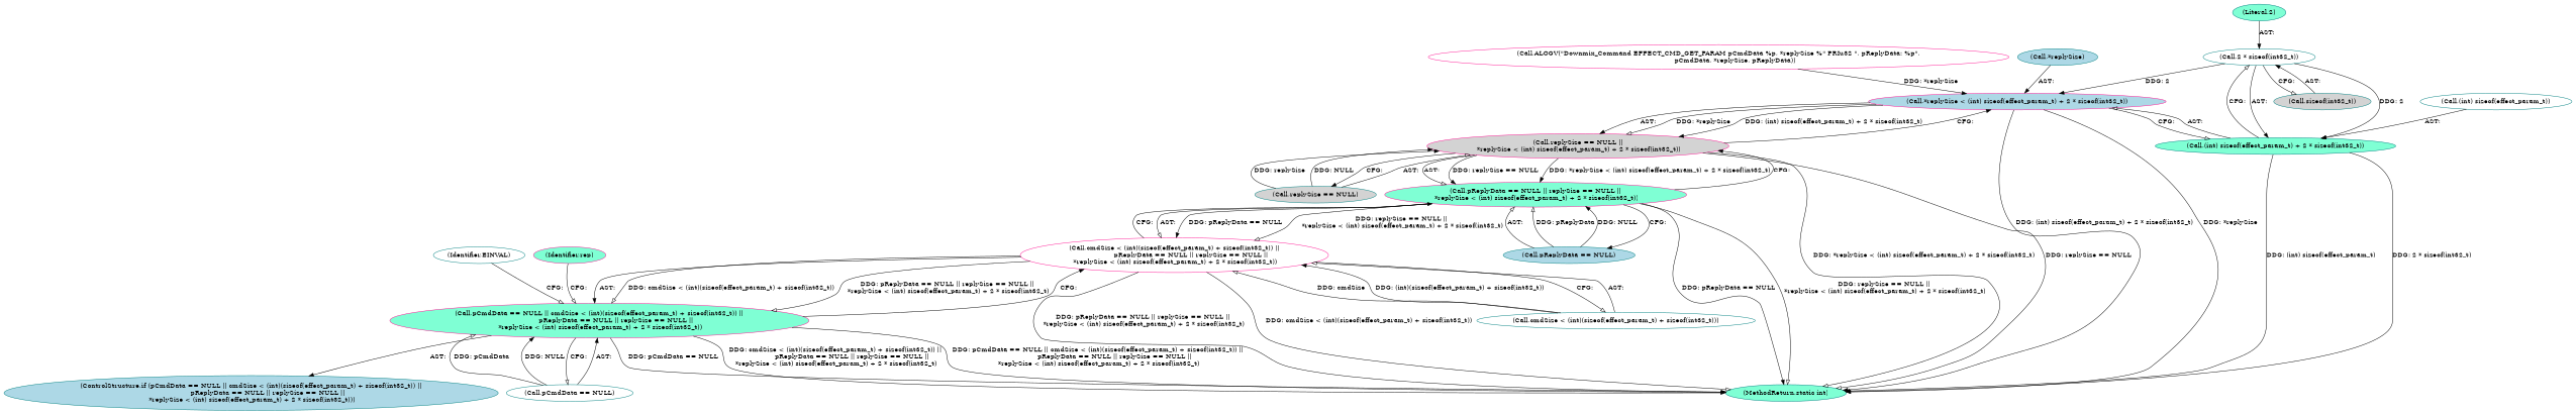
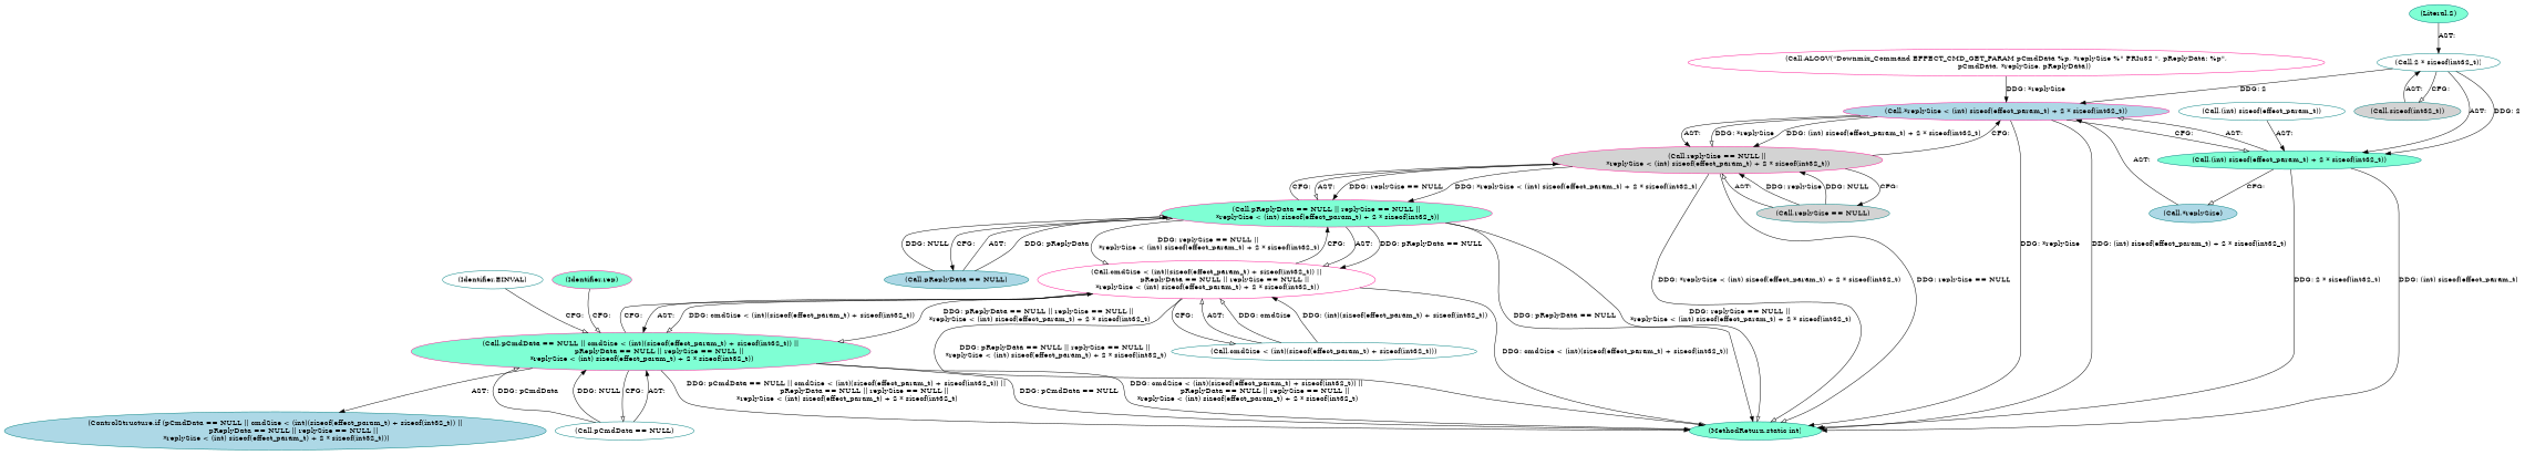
  digraph {
    node [color=teal fillcolor=white style=filled]
    edge [arrowhead=normal]
    n1 [label="(Call,2 * sizeof(int32_t))"]
    n2 [color=deeppink fillcolor=lightblue label="(Call,*replySize < (int) sizeof(effect_param_t) + 2 * sizeof(int32_t))"]
    n3 [fillcolor=aquamarine label="(Call,(int) sizeof(effect_param_t) + 2 * sizeof(int32_t))"]
    n4 [fillcolor=lightgrey label="(Call,sizeof(int32_t))"]
    n5 [color=deeppink fillcolor=lightgrey label="(Call,replySize == NULL ||\n *replySize < (int) sizeof(effect_param_t) + 2 * sizeof(int32_t))"]
    n6 [fillcolor=aquamarine label="(MethodReturn,static int)"]
    n7 [color=deeppink fillcolor=aquamarine label="(Call,pReplyData == NULL || replySize == NULL ||\n *replySize < (int) sizeof(effect_param_t) + 2 * sizeof(int32_t))"]
    n8 [fillcolor=lightgrey label="(Call,replySize == NULL)"]
    n9 [color=deeppink label="(Call,cmdSize < (int)(sizeof(effect_param_t) + sizeof(int32_t)) ||\n                pReplyData == NULL || replySize == NULL ||\n *replySize < (int) sizeof(effect_param_t) + 2 * sizeof(int32_t))"]
    n10 [fillcolor=lightblue label="(Call,pReplyData == NULL)"]
    n11 [color=deeppink fillcolor=aquamarine label="(Call,pCmdData == NULL || cmdSize < (int)(sizeof(effect_param_t) + sizeof(int32_t)) ||\n                pReplyData == NULL || replySize == NULL ||\n *replySize < (int) sizeof(effect_param_t) + 2 * sizeof(int32_t))"]
    n12 [label="(Call,cmdSize < (int)(sizeof(effect_param_t) + sizeof(int32_t)))"]
    n13 [fillcolor=lightblue label="(ControlStructure,if (pCmdData == NULL || cmdSize < (int)(sizeof(effect_param_t) + sizeof(int32_t)) ||\n                pReplyData == NULL || replySize == NULL ||\n *replySize < (int) sizeof(effect_param_t) + 2 * sizeof(int32_t)))"]
    n14 [label="(Call,pCmdData == NULL)"]
    n15 [label="(Identifier,EINVAL)"]
    n16 [fillcolor=aquamarine label="(Literal,2)"]
    n17 [color=deeppink label="(Call,ALOGV(\"Downmix_Command EFFECT_CMD_GET_PARAM pCmdData %p, *replySize %\" PRIu32 \", pReplyData: %p\",\n                pCmdData, *replySize, pReplyData))"]
    n18 [label="(Call,(int) sizeof(effect_param_t))"]
    n19 [color=deeppink fillcolor=aquamarine label="(Identifier,rep)"]
    n20 [fillcolor=lightblue label="(Call,*replySize)"]
    n1 -> n2 [label="DDG: 2"]
    n1 -> n3 [label="AST: "]
    n1 -> n3 [label="DDG: 2"]
    n1 -> n4 [arrowhead=onormal label="CFG: "]
    n2 -> n3 [arrowhead=onormal label="CFG: "]
    n2 -> n5 [label="AST: "]
    n2 -> n5 [arrowhead=onormal label="DDG: *replySize"]
    n2 -> n5 [label="DDG: (int) sizeof(effect_param_t) + 2 * sizeof(int32_t)"]
    n2 -> n6 [label="DDG: *replySize"]
    n2 -> n6 [label="DDG: (int) sizeof(effect_param_t) + 2 * sizeof(int32_t)"]
-   n3 -> n1 [arrowhead=onormal label="CFG: "]
+   n3 -> n20 [arrowhead=onormal label="CFG: "]
    n3 -> n2 [arrowhead=onormal label="AST: "]
    n3 -> n6 [label="DDG: (int) sizeof(effect_param_t)"]
    n3 -> n6 [label="DDG: 2 * sizeof(int32_t)"]
    n4 -> n1 [label="AST: "]
    n5 -> n2 [label="CFG: "]
    n5 -> n6 [arrowhead=onormal label="DDG: *replySize < (int) sizeof(effect_param_t) + 2 * sizeof(int32_t)"]
    n5 -> n6 [arrowhead=onormal label="DDG: replySize == NULL"]
    n5 -> n7 [arrowhead=onormal label="AST: "]
    n5 -> n7 [label="DDG: replySize == NULL"]
    n5 -> n7 [label="DDG: *replySize < (int) sizeof(effect_param_t) + 2 * sizeof(int32_t)"]
    n5 -> n8 [label="CFG: "]
    n7 -> n5 [label="CFG: "]
    n7 -> n6 [label="DDG: pReplyData == NULL"]
    n7 -> n6 [arrowhead=onormal label="DDG: replySize == NULL ||\n *replySize < (int) sizeof(effect_param_t) + 2 * sizeof(int32_t)"]
    n7 -> n9 [arrowhead=onormal label="AST: "]
    n7 -> n9 [label="DDG: pReplyData == NULL"]
    n7 -> n9 [arrowhead=onormal label="DDG: replySize == NULL ||\n *replySize < (int) sizeof(effect_param_t) + 2 * sizeof(int32_t)"]
    n7 -> n10 [label="CFG: "]
    n8 -> n5 [arrowhead=onormal label="AST: "]
    n8 -> n5 [label="DDG: replySize"]
    n8 -> n5 [label="DDG: NULL"]
    n9 -> n6 [arrowhead=onormal label="DDG: cmdSize < (int)(sizeof(effect_param_t) + sizeof(int32_t))"]
    n9 -> n6 [label="DDG: pReplyData == NULL || replySize == NULL ||\n *replySize < (int) sizeof(effect_param_t) + 2 * sizeof(int32_t)"]
    n9 -> n7 [label="CFG: "]
    n9 -> n11 [label="AST: "]
    n9 -> n11 [arrowhead=onormal label="DDG: cmdSize < (int)(sizeof(effect_param_t) + sizeof(int32_t))"]
    n9 -> n11 [arrowhead=onormal label="DDG: pReplyData == NULL || replySize == NULL ||\n *replySize < (int) sizeof(effect_param_t) + 2 * sizeof(int32_t)"]
    n9 -> n12 [arrowhead=onormal label="CFG: "]
    n10 -> n7 [arrowhead=onormal label="AST: "]
    n10 -> n7 [arrowhead=onormal label="DDG: pReplyData"]
    n10 -> n7 [label="DDG: NULL"]
    n11 -> n6 [label="DDG: pCmdData == NULL"]
    n11 -> n6 [arrowhead=onormal label="DDG: cmdSize < (int)(sizeof(effect_param_t) + sizeof(int32_t)) ||\n                pReplyData == NULL || replySize == NULL ||\n *replySize < (int) sizeof(effect_param_t) + 2 * sizeof(int32_t)"]
    n11 -> n6 [arrowhead=onormal label="DDG: pCmdData == NULL || cmdSize < (int)(sizeof(effect_param_t) + sizeof(int32_t)) ||\n                pReplyData == NULL || replySize == NULL ||\n *replySize < (int) sizeof(effect_param_t) + 2 * sizeof(int32_t)"]
    n11 -> n9 [label="CFG: "]
    n11 -> n13 [label="AST: "]
    n11 -> n14 [arrowhead=onormal label="CFG: "]
    n12 -> n9 [arrowhead=onormal label="AST: "]
    n12 -> n9 [arrowhead=onormal label="DDG: cmdSize"]
    n12 -> n9 [label="DDG: (int)(sizeof(effect_param_t) + sizeof(int32_t))"]
    n14 -> n11 [label="AST: "]
    n14 -> n11 [arrowhead=onormal label="DDG: pCmdData"]
    n14 -> n11 [label="DDG: NULL"]
    n15 -> n11 [arrowhead=onormal label="CFG: "]
    n16 -> n1 [label="AST: "]
    n17 -> n2 [label="DDG: *replySize"]
    n18 -> n3 [label="AST: "]
    n19 -> n11 [arrowhead=onormal label="CFG: "]
    n20 -> n2 [label="AST: "]
  }
